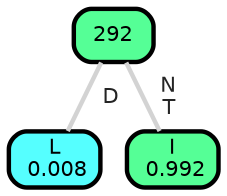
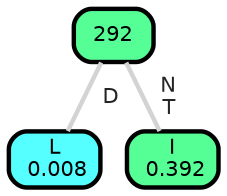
  graph {
    ranksep="0 equally"
    splines=straight
    node [color=black fillcolor="#55ff96" fontcolor=black fontname=helvetica penwidth=3 shape=box style="filled, rounded"]
    edge [color=lightgray fontcolor=grey14 fontname=helvetica fontweight=bold penwidth=3]
    n1 [fillcolor="#55ffff" label="L\n 0.008"]
    n2 [label=292]
-   n3 [label="I\n 0.992"]
+   n3 [label="I\n 0.392"]
    subgraph sub_1 {
      rank=same
    }
    n2 -- n1 [label=" D"]
    n2 -- n3 [label=" N\n T"]
  }
